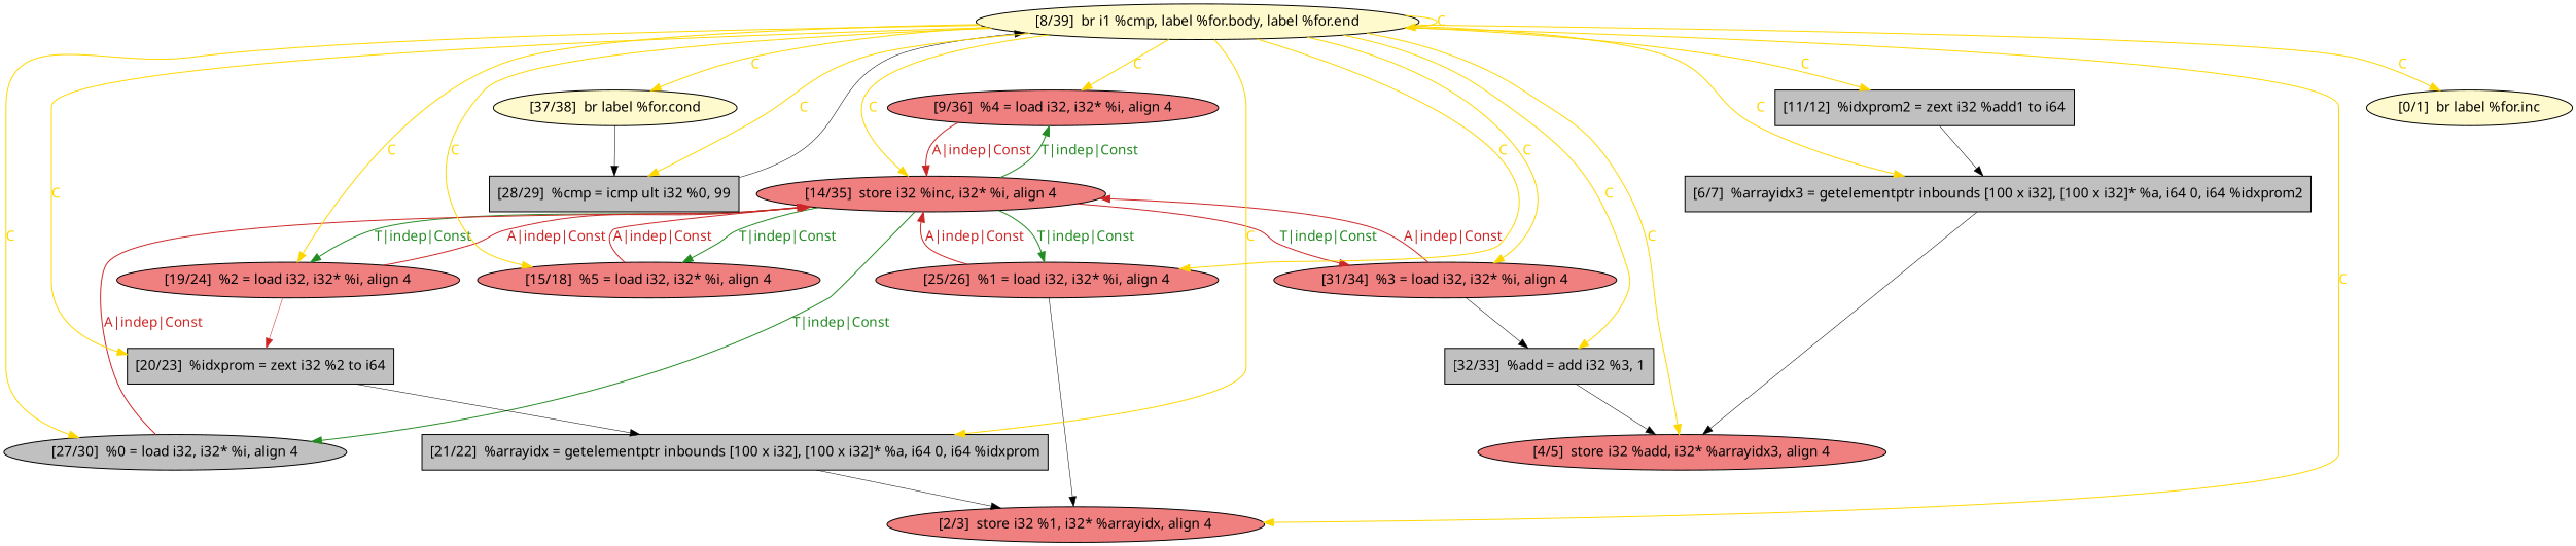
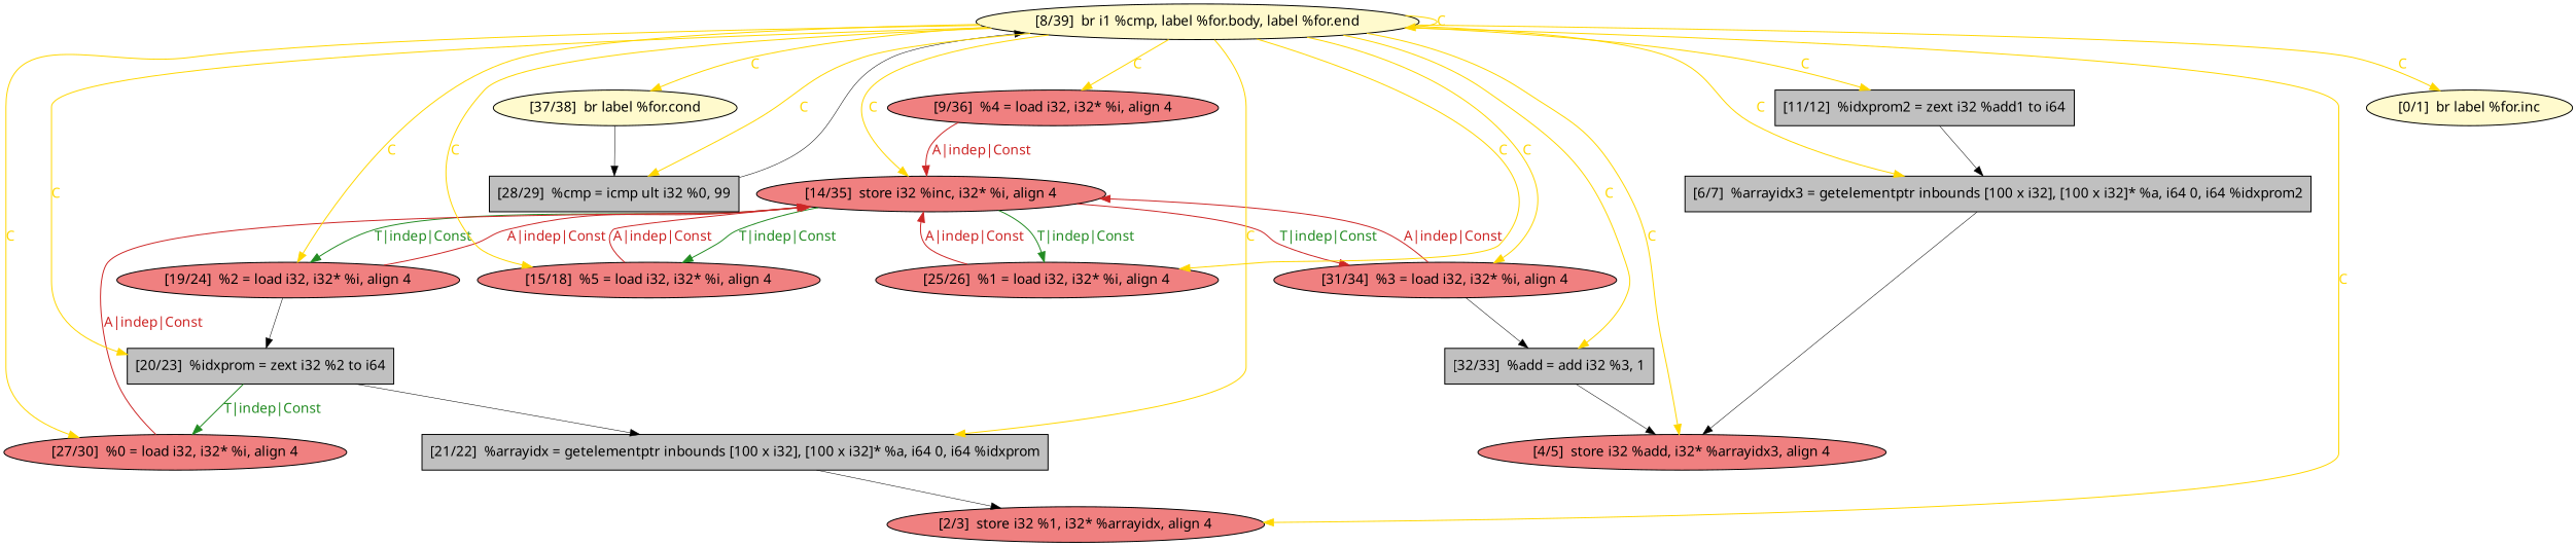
  digraph {
    fontname="Noto Sans"
    node [fillcolor=lightcoral fontname="Noto Sans" shape=ellipse style=filled]
    edge [color=gold fontcolor=gold fontname="Noto Sans" penwidth=1.0 style=solid]
    n1 [label="[9/36]  %4 = load i32, i32* %i, align 4"]
    n2 [label="[14/35]  store i32 %inc, i32* %i, align 4"]
    n3 [label="[19/24]  %2 = load i32, i32* %i, align 4"]
    n4 [label="[31/34]  %3 = load i32, i32* %i, align 4"]
    n5 [label="[25/26]  %1 = load i32, i32* %i, align 4"]
    n6 [label="[15/18]  %5 = load i32, i32* %i, align 4"]
-   n7 [fillcolor=grey label="[27/30]  %0 = load i32, i32* %i, align 4"]
+   n7 [label="[27/30]  %0 = load i32, i32* %i, align 4"]
    n8 [fillcolor=lemonchiffon label="[37/38]  br label %for.cond"]
    n9 [fillcolor=grey label="[28/29]  %cmp = icmp ult i32 %0, 99" shape=rectangle]
    n10 [fillcolor=grey label="[20/23]  %idxprom = zext i32 %2 to i64" shape=rectangle]
    n11 [fillcolor=grey label="[21/22]  %arrayidx = getelementptr inbounds [100 x i32], [100 x i32]* %a, i64 0, i64 %idxprom" shape=rectangle]
    n12 [fillcolor=grey label="[11/12]  %idxprom2 = zext i32 %add1 to i64" shape=rectangle]
    n13 [fillcolor=grey label="[6/7]  %arrayidx3 = getelementptr inbounds [100 x i32], [100 x i32]* %a, i64 0, i64 %idxprom2" shape=rectangle]
    n14 [fillcolor=lemonchiffon label="[8/39]  br i1 %cmp, label %for.body, label %for.end"]
    n15 [fillcolor=lemonchiffon label="[0/1]  br label %for.inc"]
    n16 [label="[4/5]  store i32 %add, i32* %arrayidx3, align 4"]
    n17 [label="[2/3]  store i32 %1, i32* %arrayidx, align 4"]
    n18 [fillcolor=grey label="[32/33]  %add = add i32 %3, 1" shape=rectangle]
    n1 -> n2 [color=firebrick3 fontcolor=firebrick3 label="A|indep|Const"]
-   n2 -> n1 [color=forestgreen fontcolor=forestgreen label="T|indep|Const"]
    n2 -> n3 [color=forestgreen fontcolor=forestgreen label="T|indep|Const"]
    n2 -> n4 [color=firebrick3 fontcolor=forestgreen label="T|indep|Const"]
    n2 -> n5 [color=forestgreen fontcolor=forestgreen label="T|indep|Const"]
    n2 -> n6 [color=forestgreen fontcolor=forestgreen label="T|indep|Const"]
-   n2 -> n7 [color=forestgreen fontcolor=forestgreen label="T|indep|Const"]
+   n10 -> n7 [color=forestgreen fontcolor=forestgreen label="T|indep|Const"]
    n3 -> n2 [color=firebrick3 fontcolor=firebrick3 label="A|indep|Const"]
-   n3 -> n10 [color=firebrick3 fontcolor=black penwidth=0.5]
+   n3 -> n10 [color=black fontcolor=black penwidth=0.5]
    n4 -> n2 [color=firebrick3 fontcolor=firebrick3 label="A|indep|Const"]
    n4 -> n18 [color=black fontcolor=black penwidth=0.5]
    n5 -> n2 [color=firebrick3 fontcolor=firebrick3 label="A|indep|Const"]
-   n5 -> n17 [color=black fontcolor=black penwidth=0.5]
    n6 -> n2 [color=firebrick3 fontcolor=firebrick3 label="A|indep|Const"]
    n7 -> n2 [color=firebrick3 fontcolor=firebrick3 label="A|indep|Const"]
    n8 -> n9 [color=black fontcolor=black penwidth=0.5]
    n9 -> n14 [color=black fontcolor=black penwidth=0.5]
    n10 -> n11 [color=black fontcolor=black penwidth=0.5]
    n11 -> n17 [color=black fontcolor=black penwidth=0.5]
    n12 -> n13 [color=black fontcolor=black penwidth=0.5]
    n13 -> n16 [color=black fontcolor=black penwidth=0.5]
    n14 -> n1 [label=C]
    n14 -> n2 [label=C]
    n14 -> n3 [label=C]
    n14 -> n4 [label=C]
    n14 -> n5 [label=C]
    n14 -> n6 [label=C]
    n14 -> n7 [label=C]
    n14 -> n8 [label=C]
    n14 -> n9 [label=C]
    n14 -> n10 [label=C]
    n14 -> n11 [label=C]
    n14 -> n12 [label=C]
    n14 -> n13 [label=C]
    n14 -> n14 [label=C]
    n14 -> n15 [label=C]
    n14 -> n16 [label=C]
    n14 -> n17 [label=C]
    n14 -> n18 [label=C]
    n18 -> n16 [color=black fontcolor=black penwidth=0.5]
  }
